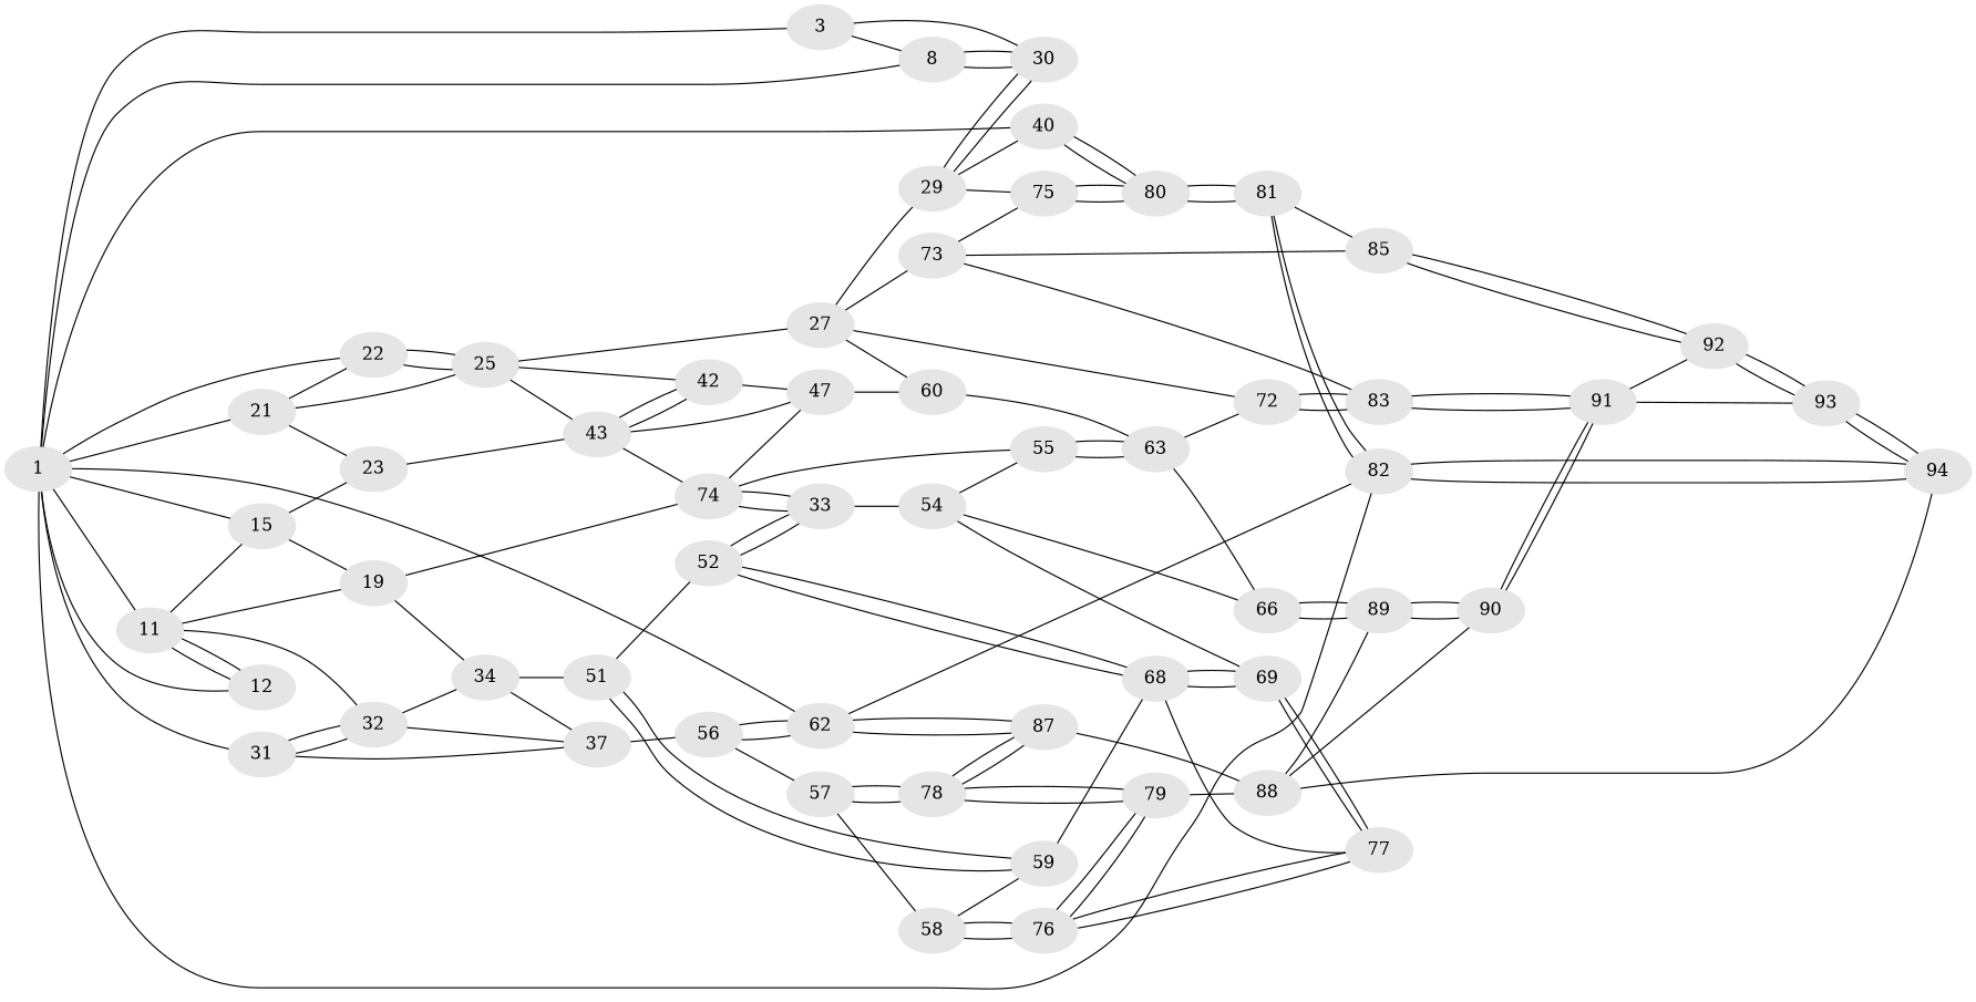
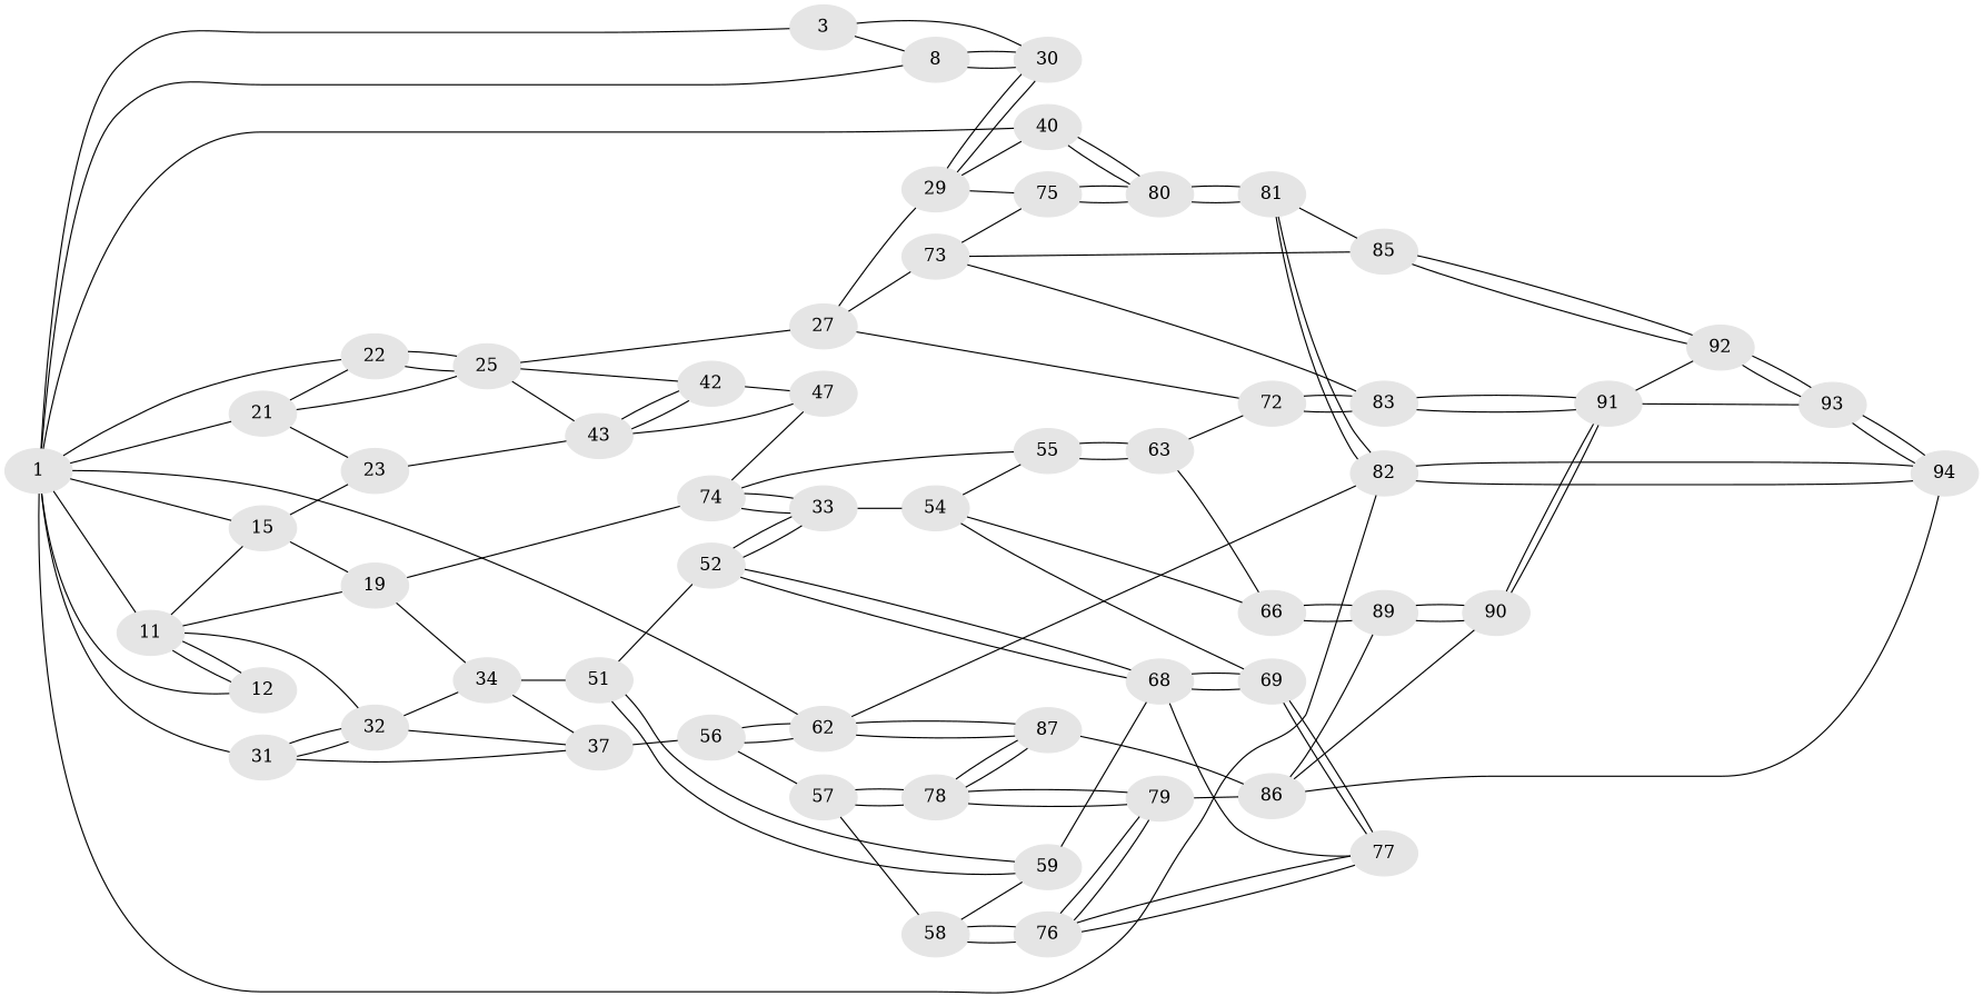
  graph {
    rankdir=LR
    node [color=gray90 style=filled]
    1 [super="+2+13+5"]
    3 [super="+10+4"]
    8 [super="+9"]
    11 [super="+14"]
    12
    15 [super="+20"]
    21 [super="+24"]
    22
    31
    40
    62
    82
    30
    19 [super="+35"]
    32 [super="+33"]
    23
    25 [super="+36+26"]
    37 [super="+38"]
    80
    87
    94
    34 [super="+50"]
    n23 [label=74 super="+45"]
    n24 [label=43 super="+43"]
    51
    47 [super="+49"]
    n27 [label=33]
    55
    27 [super="+28+61"]
    42
    29 [super="+39"]
-   60 [super="+64"]
    72
    73 [super="+74+84"]
    75
    63 [super="+67"]
    83
    85 [super="+86"]
    56
    52
    59
    57
    81
    54 [super="+65"]
    68 [super="+70"]
    69
    77
    66
    89
    58
    78
    76
    79
-   88 [super="+96"]
+   88 [super="+96" label=86]
    90
    91 [super="+95"]
    92
    93
    1 -- 3
    1 -- 8
    1 -- 11
    1 -- 12
    1 -- 15
    1 -- 21
    1 -- 22
    1 -- 31
    1 -- 40
    1 -- 62
    1 -- 82
    3 -- 8 [weight=2]
    3 -- 30
    8 -- 30
    8 -- 30
    11 -- 12 [weight=2]
    11 -- 12
    11 -- 15
    11 -- 19
    11 -- 32
    15 -- 19
    15 -- 23
    21 -- 22
    21 -- 23
    21 -- 25
    22 -- 25
    22 -- 25
    31 -- 32
    31 -- 32
    31 -- 37
    40 -- 80
    40 -- 80
    62 -- 82
    62 -- 87
    62 -- 87
    82 -- 94
    82 -- 94
    19 -- 34
    19 -- n23
    32 -- 37
    32 -- 34
    23 -- n24
    25 -- n24
    25 -- 27
    25 -- 42
    37 -- 56
    80 -- 81
    80 -- 81
    87 -- 88
    34 -- 37
    34 -- 51
    n23 -- 47
    n23 -- n27
    n23 -- n27
    n23 -- 55
-   n24 -- n23
    n24 -- 47
    n24 -- 42
    n24 -- 42
    51 -- 52
    51 -- 59
    51 -- 59
-   47 -- 60
    n27 -- 54
    55 -- 63
    55 -- 63
    27 -- 29
-   27 -- 60 [weight=2]
    27 -- 72
    27 -- 73
    42 -- 47
    29 -- 40
    29 -- 30
    29 -- 30
    29 -- 75
-   60 -- 63
    72 -- 83
    72 -- 83
    73 -- 75
    73 -- 83
    73 -- 85 [weight=2]
    75 -- 80
    75 -- 80
    63 -- 72
    63 -- 66
    83 -- 91
    83 -- 91
    85 -- 92
    85 -- 92
    56 -- 62
    56 -- 62
    56 -- 57
    52 -- n27
    52 -- n27
    52 -- 68
    52 -- 68
    59 -- 68
    57 -- 58
    57 -- 78
    57 -- 78
    81 -- 82
    81 -- 82
    81 -- 85
    54 -- 55
    54 -- 69
    54 -- 66
    68 -- 69
    68 -- 69
    68 -- 77
    69 -- 77
    69 -- 77
    66 -- 89
    66 -- 89
    89 -- 90
    89 -- 90
    58 -- 59
    58 -- 76
    58 -- 76
    78 -- 87
    78 -- 87
    78 -- 79
    78 -- 79
    76 -- 77
    76 -- 77
    76 -- 79
    76 -- 79
    79 -- 88
    88 -- 94
    88 -- 89
    88 -- 90
    90 -- 91
    90 -- 91
    91 -- 92
    91 -- 93
    92 -- 93
    92 -- 93
    93 -- 94
    93 -- 94
  }
